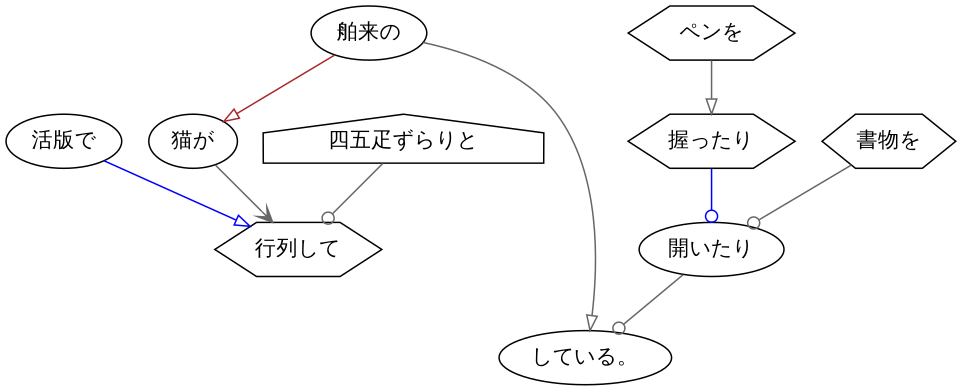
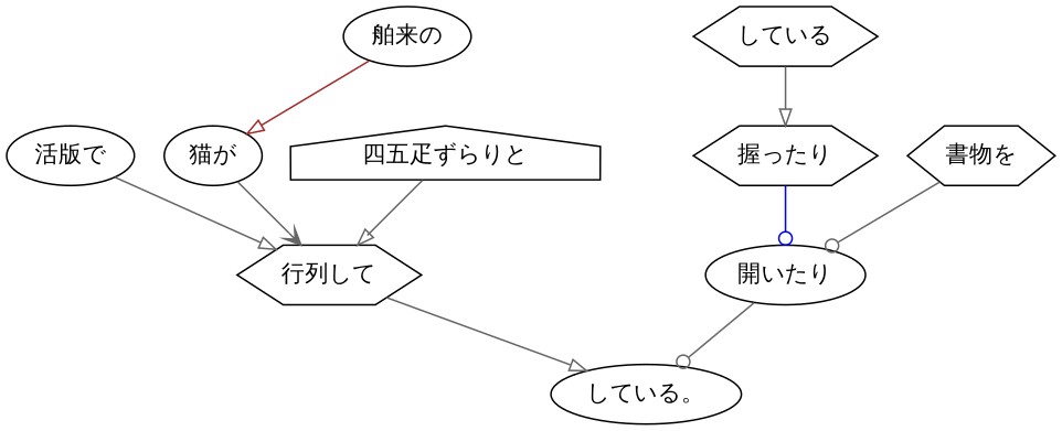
  digraph {
    fontname=Nunito
    node [fontname=Nunito shape=ellipse]
    edge [arrowhead=onormal color=gray40 fontname=Nunito]
    n1 [label="している。"]
    n2 [label="活版で"]
    n3 [label="行列して" shape=hexagon]
    n4 [label="舶来の"]
    n5 [label="猫が"]
    n6 [label="四五疋ずらりと" shape=house]
-   n7 [label="ペンを" shape=hexagon]
+   n7 [label="している" shape=hexagon]
    n8 [label="握ったり" shape=hexagon]
    n9 [label="開いたり"]
    n10 [label="書物を" shape=hexagon]
-   n2 -> n3 [color=blue]
-   n4 -> n1
+   n2 -> n3
+   n3 -> n1
    n4 -> n5 [color=brown]
    n5 -> n3 [arrowhead=vee]
-   n6 -> n3 [arrowhead=odot]
+   n6 -> n3
    n7 -> n8
    n8 -> n9 [arrowhead=odot color=blue]
    n9 -> n1 [arrowhead=odot]
    n10 -> n9 [arrowhead=odot]
  }
